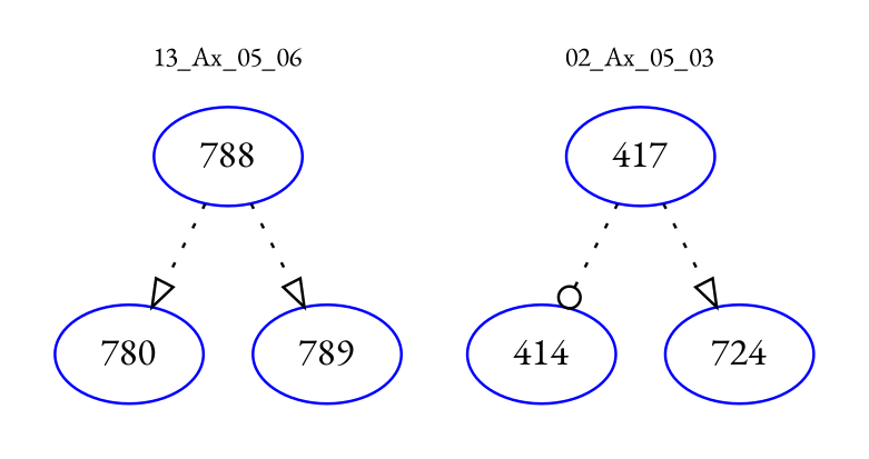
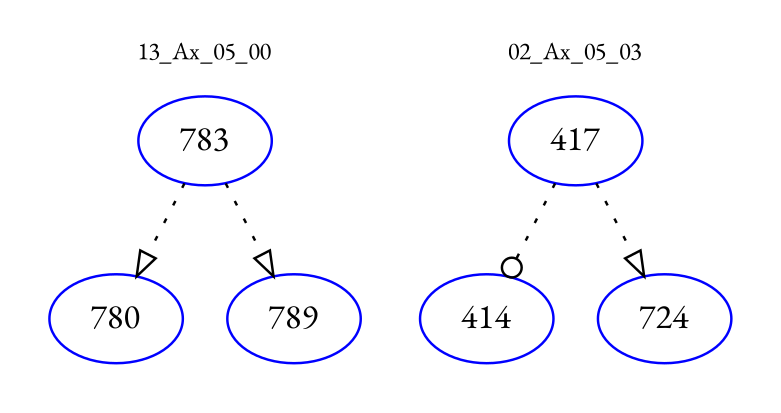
  digraph {
    fontname="EB Garamond"
    node [color=blue fontname="EB Garamond"]
    edge [arrowhead=onormal color=black fontname="EB Garamond" style=dotted]
-   n1 [label=788]
+   n1 [label=783]
    n2 [label=780]
    n3 [label=789]
    n4 [label=417]
    n5 [label=414]
    n6 [label=724]
    subgraph cluster_1 {
      color=white
      fontsize=10
-     label="13_Ax_05_06"
+     label="13_Ax_05_00"
      n1
      n2
      n3
    }
    subgraph cluster_2 {
      color=white
      fontsize=10
      label="02_Ax_05_03"
      n4
      n5
      n6
    }
    n1 -> n2
    n1 -> n3
    n4 -> n5 [arrowhead=odot]
    n4 -> n6
  }
